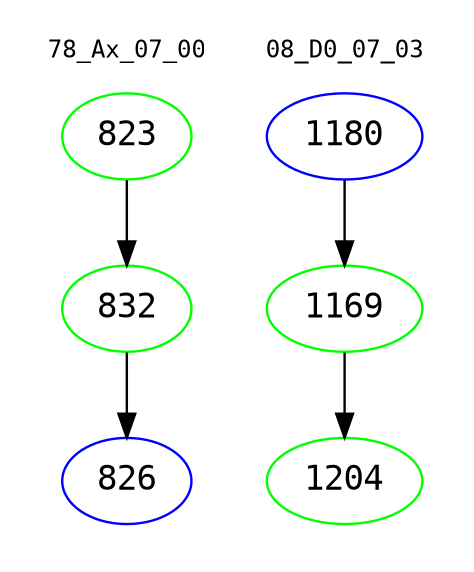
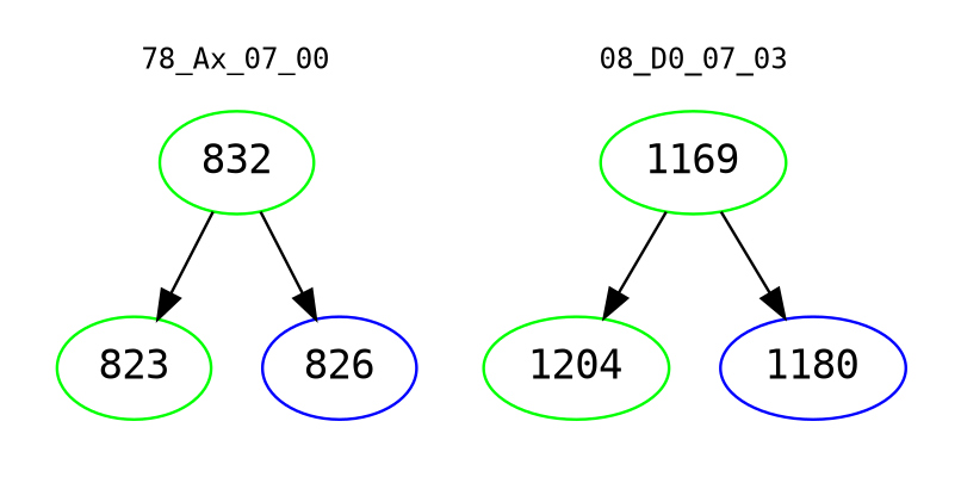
  digraph {
    fontname="DejaVu Sans Mono"
    node [color=green fontname="DejaVu Sans Mono"]
    edge [color=black fontname="DejaVu Sans Mono"]
    n1 [label=823]
    n2 [color=blue label=826]
    n3 [label=832]
    n4 [label=1169]
    n5 [label=1204]
    n6 [color=blue label=1180]
    subgraph cluster_1 {
      color=white
      fontsize=10
      label="78_Ax_07_00"
      n1
      n2
      n3
    }
    subgraph cluster_2 {
      color=white
      fontsize=10
      label="08_D0_07_03"
      n4
      n5
      n6
    }
-   n1 -> n3
+   n3 -> n1
    n3 -> n2
    n4 -> n5
-   n6 -> n4
+   n4 -> n6
  }
